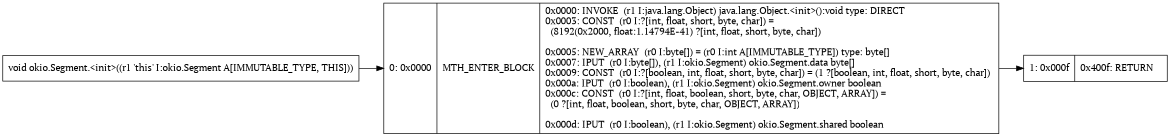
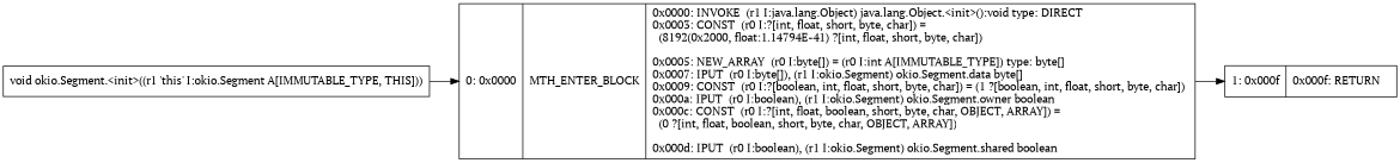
  digraph {
    rankdir=LR
    fontname="PT Serif"
    node [shape=record fontname="PT Serif"]
    edge [fontname="PT Serif"]
    n1 [label="{0\:\ 0x0000|MTH_ENTER_BLOCK\l|0x0000: INVOKE  (r1 I:java.lang.Object) java.lang.Object.\<init\>():void type: DIRECT \l0x0003: CONST  (r0 I:?[int, float, short, byte, char]) = \l  (8192(0x2000, float:1.14794E\-41) ?[int, float, short, byte, char])\l \l0x0005: NEW_ARRAY  (r0 I:byte[]) = (r0 I:int A[IMMUTABLE_TYPE]) type: byte[] \l0x0007: IPUT  (r0 I:byte[]), (r1 I:okio.Segment) okio.Segment.data byte[] \l0x0009: CONST  (r0 I:?[boolean, int, float, short, byte, char]) = (1 ?[boolean, int, float, short, byte, char]) \l0x000a: IPUT  (r0 I:boolean), (r1 I:okio.Segment) okio.Segment.owner boolean \l0x000c: CONST  (r0 I:?[int, float, boolean, short, byte, char, OBJECT, ARRAY]) = \l  (0 ?[int, float, boolean, short, byte, char, OBJECT, ARRAY])\l \l0x000d: IPUT  (r0 I:boolean), (r1 I:okio.Segment) okio.Segment.shared boolean \l}"]
-   n2 [label="{1\:\ 0x000f|0x400f: RETURN   \l}"]
+   n2 [label="{1\:\ 0x000f|0x000f: RETURN   \l}"]
    n3 [label="{void okio.Segment.\<init\>((r1 'this' I:okio.Segment A[IMMUTABLE_TYPE, THIS])) }"]
    n1 -> n2
    n3 -> n1
  }
